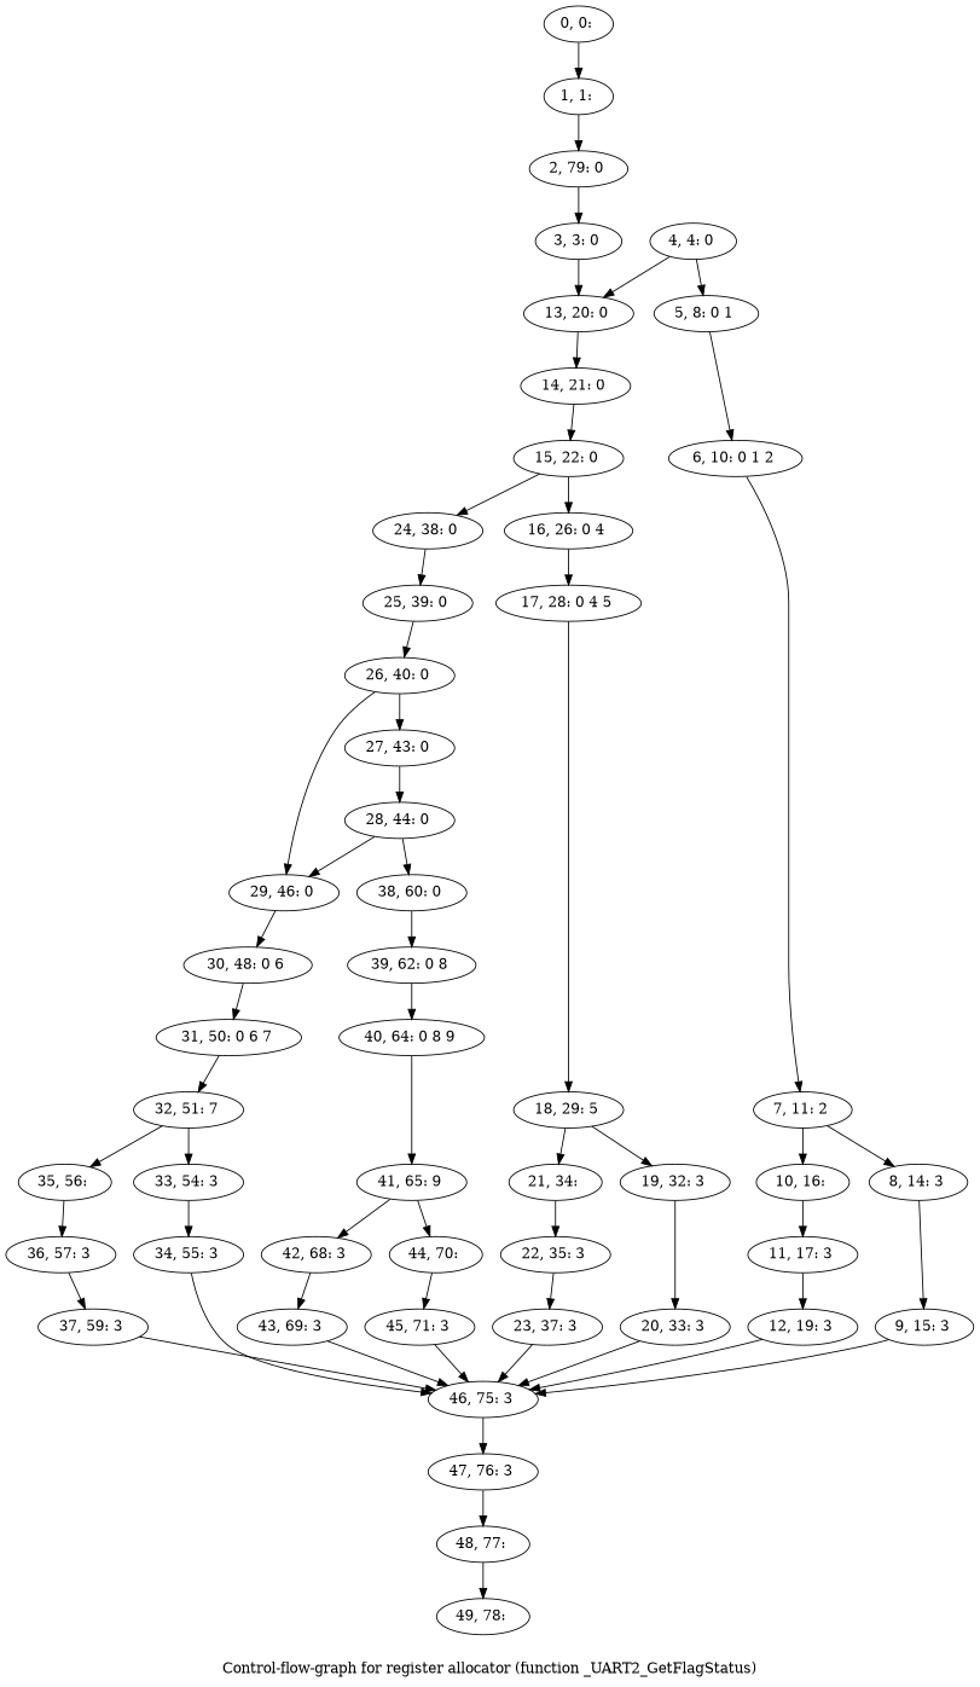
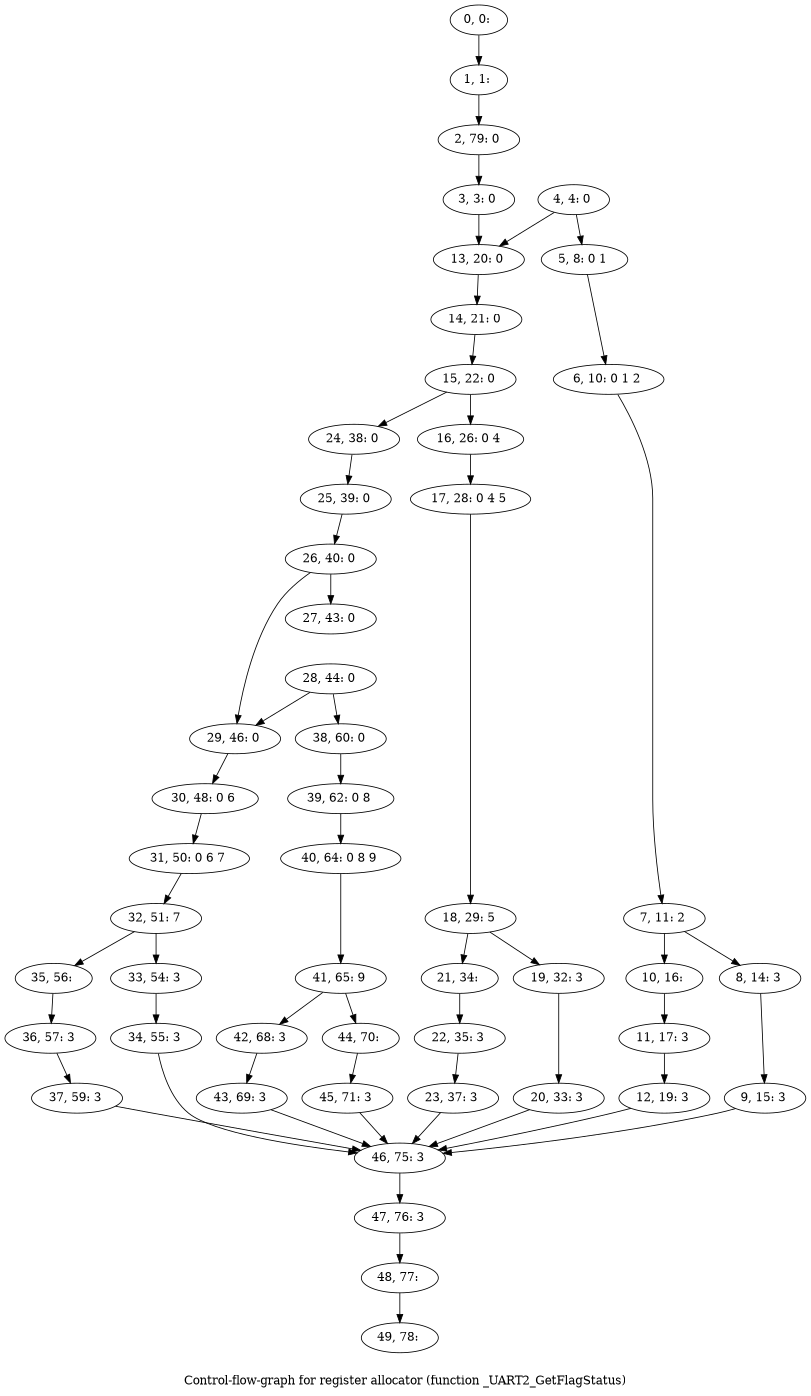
  digraph {
    label="Control-flow-graph for register allocator (function _UART2_GetFlagStatus)"
    n1 [label="0, 0: "]
    n2 [label="1, 1: "]
    n3 [label="2, 79: 0 "]
    n4 [label="3, 3: 0 "]
    n5 [label="13, 20: 0 "]
    n6 [label="4, 4: 0 "]
    n7 [label="5, 8: 0 1 "]
    n8 [label="6, 10: 0 1 2 "]
    n9 [label="14, 21: 0 "]
    n10 [label="7, 11: 2 "]
    n11 [label="8, 14: 3 "]
    n12 [label="10, 16: "]
    n13 [label="9, 15: 3 "]
    n14 [label="11, 17: 3 "]
    n15 [label="46, 75: 3 "]
    n16 [label="47, 76: 3 "]
    n17 [label="12, 19: 3 "]
    n18 [label="15, 22: 0 "]
    n19 [label="16, 26: 0 4 "]
    n20 [label="24, 38: 0 "]
    n21 [label="17, 28: 0 4 5 "]
    n22 [label="25, 39: 0 "]
    n23 [label="18, 29: 5 "]
    n24 [label="19, 32: 3 "]
    n25 [label="21, 34: "]
    n26 [label="20, 33: 3 "]
    n27 [label="22, 35: 3 "]
    n28 [label="23, 37: 3 "]
    n29 [label="26, 40: 0 "]
    n30 [label="27, 43: 0 "]
    n31 [label="29, 46: 0 "]
    n32 [label="28, 44: 0 "]
    n33 [label="30, 48: 0 6 "]
    n34 [label="38, 60: 0 "]
    n35 [label="39, 62: 0 8 "]
    n36 [label="31, 50: 0 6 7 "]
    n37 [label="32, 51: 7 "]
    n38 [label="33, 54: 3 "]
    n39 [label="35, 56: "]
    n40 [label="34, 55: 3 "]
    n41 [label="36, 57: 3 "]
    n42 [label="37, 59: 3 "]
    n43 [label="40, 64: 0 8 9 "]
    n44 [label="41, 65: 9 "]
    n45 [label="42, 68: 3 "]
    n46 [label="44, 70: "]
    n47 [label="43, 69: 3 "]
    n48 [label="45, 71: 3 "]
    n49 [label="48, 77: "]
    n50 [label="49, 78: "]
    n1 -> n2
    n2 -> n3
    n3 -> n4
    n4 -> n5
    n5 -> n9
    n6 -> n5
    n6 -> n7
    n7 -> n8
    n8 -> n10
    n9 -> n18
    n10 -> n11
    n10 -> n12
    n11 -> n13
    n12 -> n14
    n13 -> n15
    n14 -> n17
    n15 -> n16
    n16 -> n49
    n17 -> n15
    n18 -> n19
    n18 -> n20
    n19 -> n21
    n20 -> n22
    n21 -> n23
    n22 -> n29
    n23 -> n24
    n23 -> n25
    n24 -> n26
    n25 -> n27
    n26 -> n15
    n27 -> n28
    n28 -> n15
    n29 -> n30
    n29 -> n31
-   n30 -> n32
    n31 -> n33
    n32 -> n31
    n32 -> n34
    n33 -> n36
    n34 -> n35
    n35 -> n43
    n36 -> n37
    n37 -> n38
    n37 -> n39
    n38 -> n40
    n39 -> n41
    n40 -> n15
    n41 -> n42
    n42 -> n15
    n43 -> n44
    n44 -> n45
    n44 -> n46
    n45 -> n47
    n46 -> n48
    n47 -> n15
    n48 -> n15
    n49 -> n50
  }
